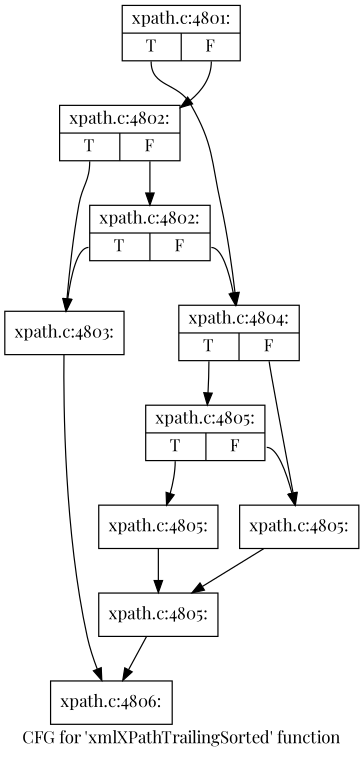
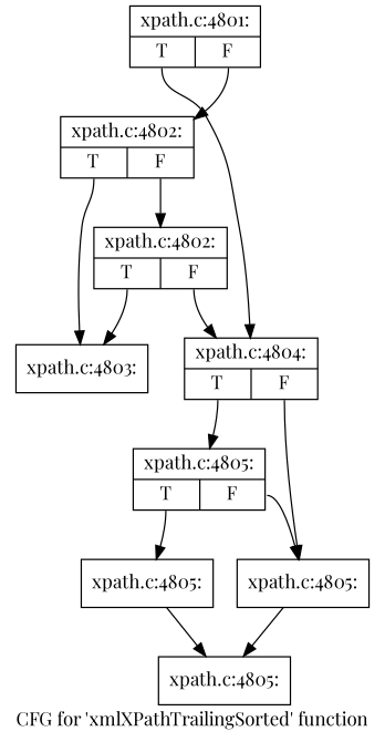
  digraph {
    fontname="Playfair Display"
    label="CFG for 'xmlXPathTrailingSorted' function"
    node [fontname="Playfair Display" shape=record]
    edge [fontname="Playfair Display" tailport=s0]
    n1 [label="{xpath.c:4801:|{<s0>T|<s1>F}}"]
    n2 [label="{xpath.c:4802:|{<s0>T|<s1>F}}"]
    n3 [label="{xpath.c:4804:|{<s0>T|<s1>F}}"]
    n4 [label="{xpath.c:4803:}"]
-   n5 [label="{xpath.c:4806:}"]
    n6 [label="{xpath.c:4802:|{<s0>T|<s1>F}}"]
    n7 [label="{xpath.c:4805:|{<s0>T|<s1>F}}"]
    n8 [label="{xpath.c:4805:}"]
    n9 [label="{xpath.c:4805:}"]
    n10 [label="{xpath.c:4805:}"]
    n1 -> n2 [tailport=s1]
    n1 -> n3
    n2 -> n4
    n2 -> n6 [tailport=s1]
    n3 -> n7
    n3 -> n8 [tailport=s1]
-   n4 -> n5
    n6 -> n3 [tailport=s1]
    n6 -> n4
    n7 -> n8 [tailport=s1]
    n7 -> n9
    n8 -> n10
    n9 -> n10
-   n10 -> n5
  }
